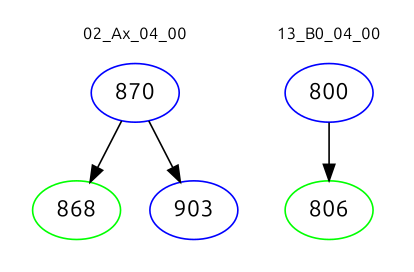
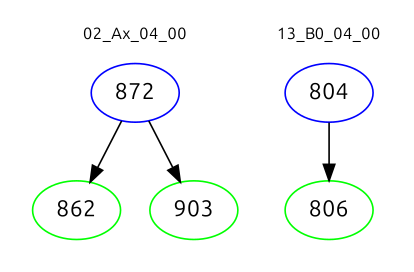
  digraph {
    fontname=Ubuntu
    node [color=blue fontname=Ubuntu]
    edge [color=black fontname=Ubuntu]
-   n1 [label=870]
-   n2 [color=green label=868]
-   n3 [label=903]
-   n4 [label=800]
+   n1 [label=872]
+   n2 [color=green label=862]
+   n3 [color=green label=903]
+   n4 [label=804]
    n5 [color=green label=806]
    subgraph cluster_1 {
      color=white
      fontsize=10
      label="02_Ax_04_00"
      n1
      n2
      n3
    }
    subgraph cluster_2 {
      color=white
      fontsize=10
      label="13_B0_04_00"
      n4
      n5
    }
    n1 -> n2
    n1 -> n3
    n4 -> n5
  }
